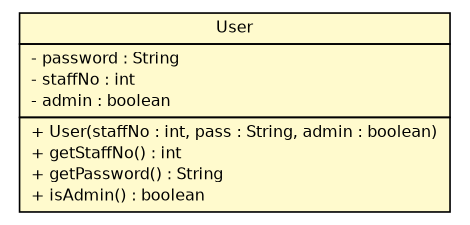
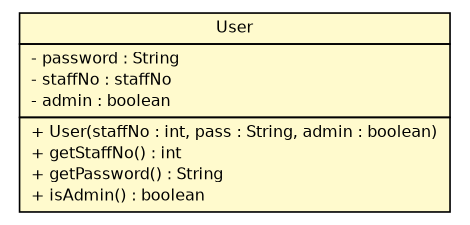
  digraph {
    nodesep=0.25
    ranksep=0.5
-   n1 [fontcolor=black fontname=Helvetica fontsize=10.0 label=<<table title="au.edu.griffith.ict.User" border="0" cellborder="1" cellspacing="0" cellpadding="2" port="p" bgcolor="lemonChiffon" href="./User.html"> 		<tr><td><table border="0" cellspacing="0" cellpadding="1"> <tr><td align="center" balign="center"> User </td></tr> 		</table></td></tr> 		<tr><td><table border="0" cellspacing="0" cellpadding="1"> <tr><td align="left" balign="left"> - password : String </td></tr> <tr><td align="left" balign="left"> - staffNo : int </td></tr> <tr><td align="left" balign="left"> - admin : boolean </td></tr> 		</table></td></tr> 		<tr><td><table border="0" cellspacing="0" cellpadding="1"> <tr><td align="left" balign="left"> + User(staffNo : int, pass : String, admin : boolean) </td></tr> <tr><td align="left" balign="left"> + getStaffNo() : int </td></tr> <tr><td align="left" balign="left"> + getPassword() : String </td></tr> <tr><td align="left" balign="left"> + isAdmin() : boolean </td></tr> 		</table></td></tr> 		</table>> shape=plaintext]
+   n1 [fontcolor=black fontname=Helvetica fontsize=10.0 label=<<table title="au.edu.griffith.ict.User" border="0" cellborder="1" cellspacing="0" cellpadding="2" port="p" bgcolor="lemonChiffon" href="./User.html"> 		<tr><td><table border="0" cellspacing="0" cellpadding="1"> <tr><td align="center" balign="center"> User </td></tr> 		</table></td></tr> 		<tr><td><table border="0" cellspacing="0" cellpadding="1"> <tr><td align="left" balign="left"> - password : String </td></tr> <tr><td align="left" balign="left"> - staffNo : staffNo </td></tr> <tr><td align="left" balign="left"> - admin : boolean </td></tr> 		</table></td></tr> 		<tr><td><table border="0" cellspacing="0" cellpadding="1"> <tr><td align="left" balign="left"> + User(staffNo : int, pass : String, admin : boolean) </td></tr> <tr><td align="left" balign="left"> + getStaffNo() : int </td></tr> <tr><td align="left" balign="left"> + getPassword() : String </td></tr> <tr><td align="left" balign="left"> + isAdmin() : boolean </td></tr> 		</table></td></tr> 		</table>> shape=plaintext]
  }
